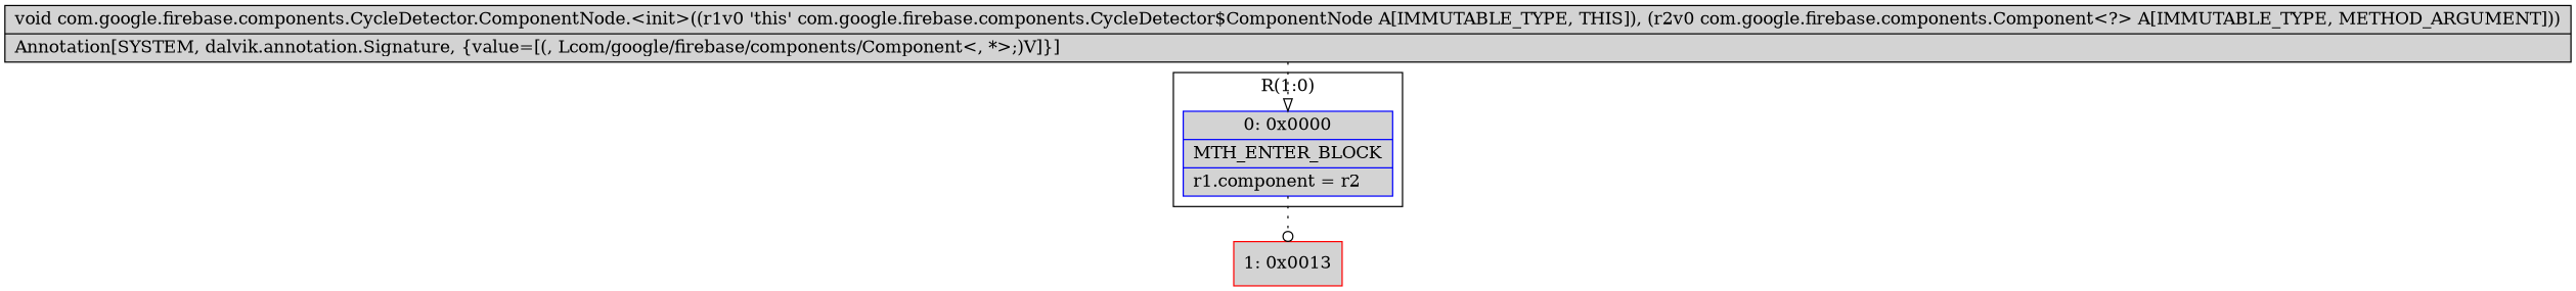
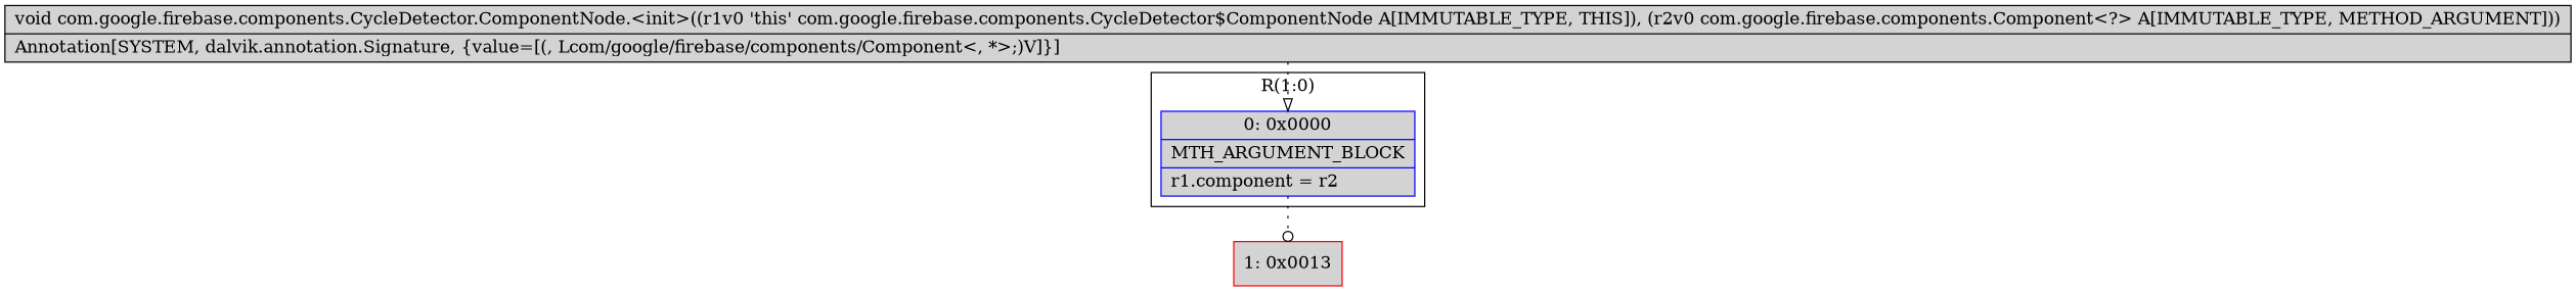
  digraph {
    node [shape=record style=filled fillcolor=lightgrey]
    edge [style=dotted]
-   n1 [color=blue label="{0\:\ 0x0000|MTH_ENTER_BLOCK\l|r1.component = r2\l}"]
+   n1 [color=blue label="{0\:\ 0x0000|MTH_ARGUMENT_BLOCK\l|r1.component = r2\l}"]
    n2 [color=red label="{1\:\ 0x0013}"]
    n3 [label="{void com.google.firebase.components.CycleDetector.ComponentNode.\<init\>((r1v0 'this' com.google.firebase.components.CycleDetector$ComponentNode A[IMMUTABLE_TYPE, THIS]), (r2v0 com.google.firebase.components.Component\<?\> A[IMMUTABLE_TYPE, METHOD_ARGUMENT]))  | Annotation[SYSTEM, dalvik.annotation.Signature, \{value=[(, Lcom\/google\/firebase\/components\/Component\<, *\>;)V]\}]\l}"]
    subgraph cluster_1 {
      label="R(1:0)"
      n1
    }
    n1 -> n2 [arrowhead=odot]
    n3 -> n1 [arrowhead=onormal]
  }
